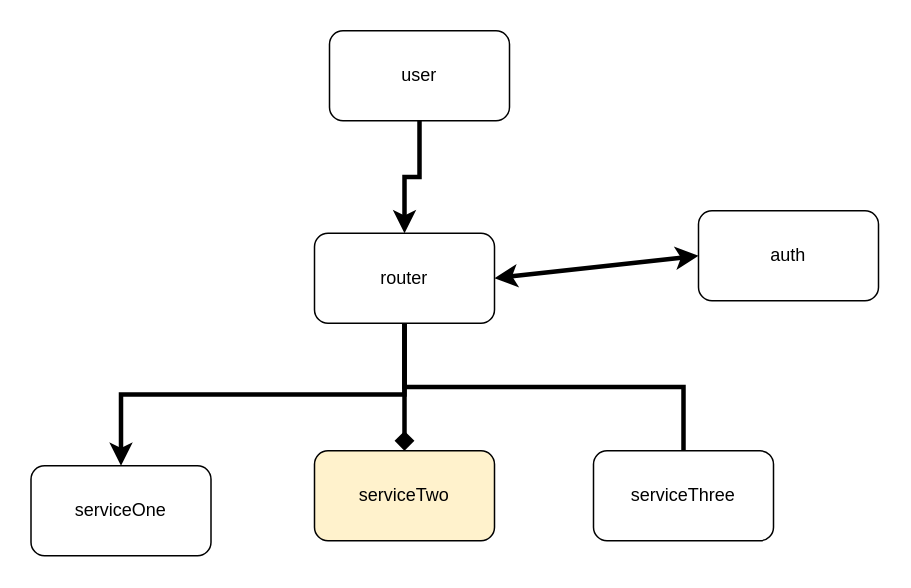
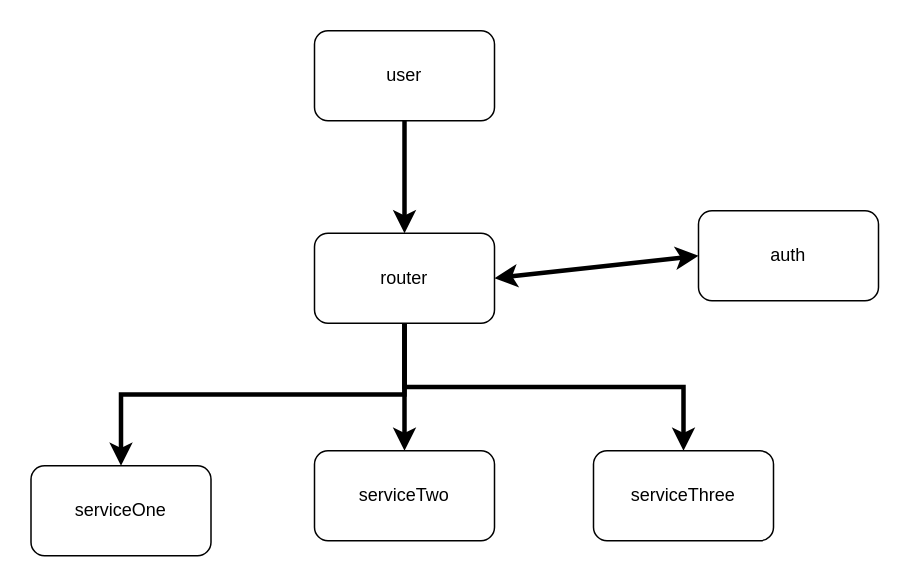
  <mxCell id="0" />
  <mxCell id="1" parent="0" />
  <mxCell id="2" style="edgeStyle=orthogonalEdgeStyle;rounded=0;orthogonalLoop=1;jettySize=auto;html=1;exitX=0.5;exitY=1;exitDx=0;exitDy=0;entryX=0.5;entryY=0;entryDx=0;entryDy=0;strokeWidth=3;" parent="1" source="3" target="7" edge="1"><mxGeometry relative="1" as="geometry" /></mxCell>
- <mxCell id="3" value="user" style="rounded=1;whiteSpace=wrap;html=1;" parent="1" vertex="1"><mxGeometry x="219" y="20" width="120" height="60" as="geometry" /></mxCell>
+ <mxCell id="3" value="user" style="rounded=1;whiteSpace=wrap;html=1;" parent="1" vertex="1"><mxGeometry x="209" y="20" width="120" height="60" as="geometry" /></mxCell>
  <mxCell id="4" style="edgeStyle=orthogonalEdgeStyle;rounded=0;orthogonalLoop=1;jettySize=auto;html=1;exitX=0.5;exitY=1;exitDx=0;exitDy=0;entryX=0.5;entryY=0;entryDx=0;entryDy=0;strokeWidth=3;" parent="1" source="7" target="10" edge="1"><mxGeometry relative="1" as="geometry" /></mxCell>
- <mxCell id="5" style="edgeStyle=orthogonalEdgeStyle;rounded=0;orthogonalLoop=1;jettySize=auto;html=1;exitX=0.5;exitY=1;exitDx=0;exitDy=0;strokeWidth=3;endArrow=none;" parent="1" source="7" target="11" edge="1"><mxGeometry relative="1" as="geometry" /></mxCell>
- <mxCell id="6" style="edgeStyle=orthogonalEdgeStyle;rounded=0;orthogonalLoop=1;jettySize=auto;html=1;exitX=0.5;exitY=1;exitDx=0;exitDy=0;entryX=0.5;entryY=0;entryDx=0;entryDy=0;strokeWidth=3;endArrow=diamond;" parent="1" source="7" target="9" edge="1"><mxGeometry relative="1" as="geometry" /></mxCell>
+ <mxCell id="5" style="edgeStyle=orthogonalEdgeStyle;rounded=0;orthogonalLoop=1;jettySize=auto;html=1;exitX=0.5;exitY=1;exitDx=0;exitDy=0;strokeWidth=3;" parent="1" source="7" target="11" edge="1"><mxGeometry relative="1" as="geometry" /></mxCell>
+ <mxCell id="6" style="edgeStyle=orthogonalEdgeStyle;rounded=0;orthogonalLoop=1;jettySize=auto;html=1;exitX=0.5;exitY=1;exitDx=0;exitDy=0;entryX=0.5;entryY=0;entryDx=0;entryDy=0;strokeWidth=3;" parent="1" source="7" target="9" edge="1"><mxGeometry relative="1" as="geometry" /></mxCell>
  <mxCell id="7" value="router" style="rounded=1;whiteSpace=wrap;html=1;" parent="1" vertex="1"><mxGeometry x="209" y="155" width="120" height="60" as="geometry" /></mxCell>
  <mxCell id="8" value="auth" style="rounded=1;whiteSpace=wrap;html=1;" parent="1" vertex="1"><mxGeometry x="465" y="140" width="120" height="60" as="geometry" /></mxCell>
- <mxCell id="9" value="serviceTwo" style="rounded=1;whiteSpace=wrap;html=1;fillColor=#fff2cc;" parent="1" vertex="1"><mxGeometry x="209" y="300" width="120" height="60" as="geometry" /></mxCell>
+ <mxCell id="9" value="serviceTwo" style="rounded=1;whiteSpace=wrap;html=1;" parent="1" vertex="1"><mxGeometry x="209" y="300" width="120" height="60" as="geometry" /></mxCell>
  <mxCell id="10" value="serviceOne" style="rounded=1;whiteSpace=wrap;html=1;" parent="1" vertex="1"><mxGeometry x="20" y="310" width="120" height="60" as="geometry" /></mxCell>
  <mxCell id="11" value="serviceThree" style="rounded=1;whiteSpace=wrap;html=1;" parent="1" vertex="1"><mxGeometry x="395" y="300" width="120" height="60" as="geometry" /></mxCell>
  <mxCell id="12" value="" style="endArrow=classic;startArrow=classic;html=1;rounded=0;entryX=0;entryY=0.5;entryDx=0;entryDy=0;exitX=1;exitY=0.5;exitDx=0;exitDy=0;strokeWidth=3;" parent="1" source="7" target="8" edge="1"><mxGeometry width="50" height="50" relative="1" as="geometry"><mxPoint x="305" y="310" as="sourcePoint" /><mxPoint x="355" y="260" as="targetPoint" /></mxGeometry></mxCell>
